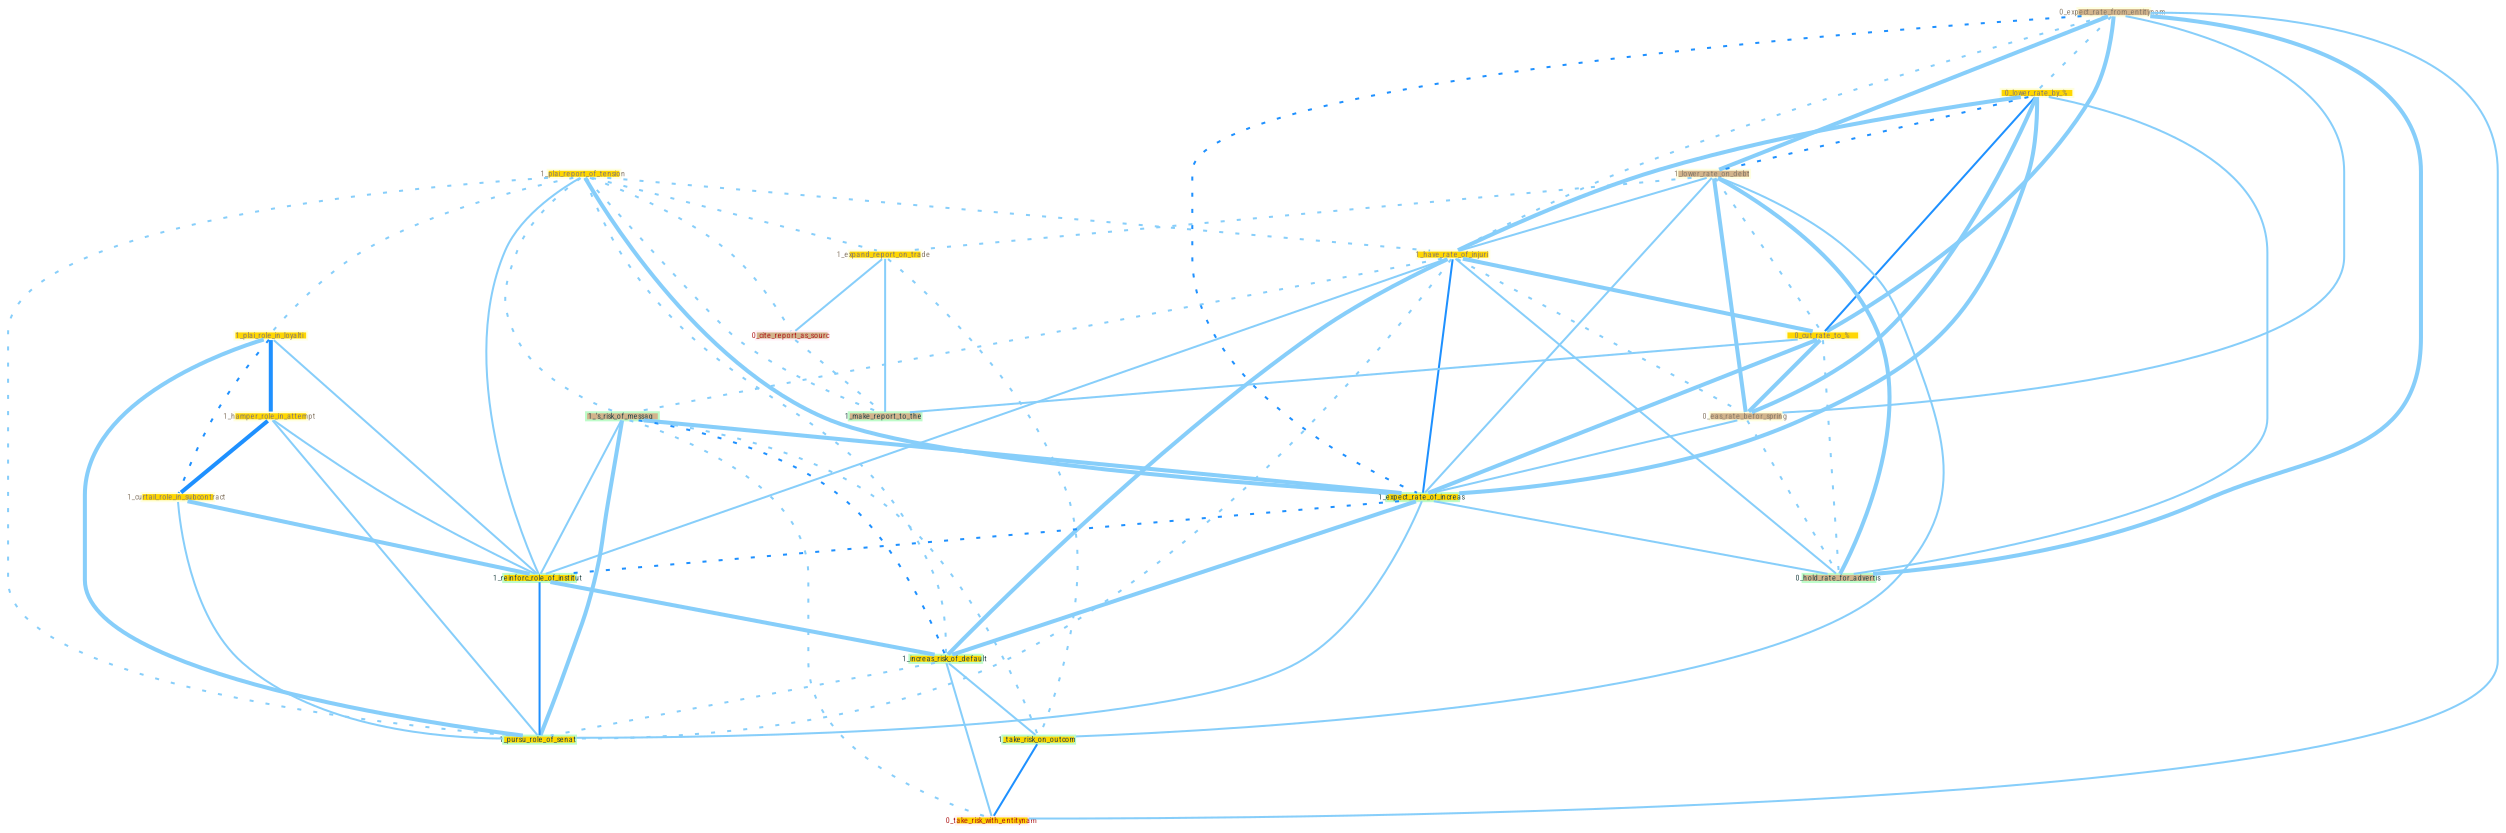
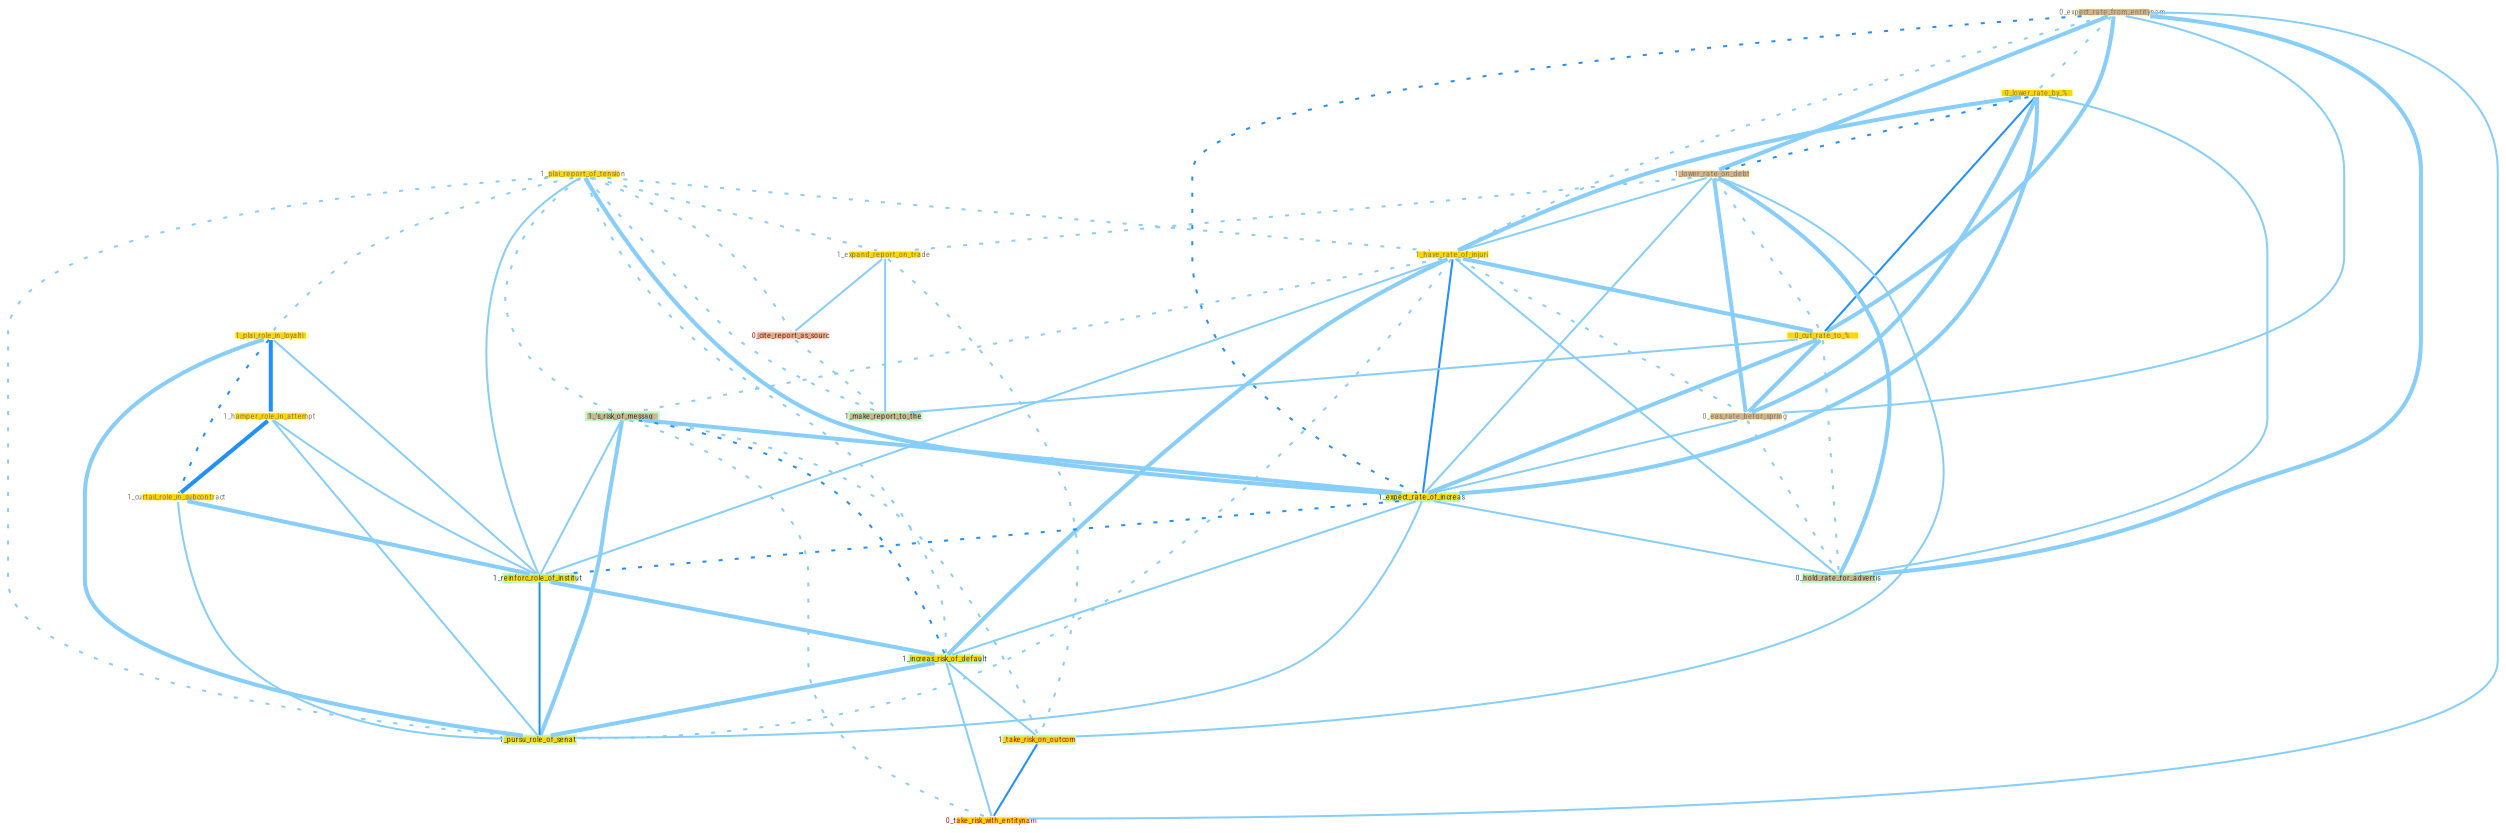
  graph {
    fontname="Roboto Condensed"
    node [color="#ffffe0" fillcolor=gold fixedsize=true fontcolor="#8b7d6b" fontname="Roboto Condensed" fontsize=4 shape=polygon style=filled]
    edge [color="#87cefa" fontname="Roboto Condensed" style=solid w=1]
    "1_plai_report_of_tension " [height=.06 width=.5]
    "0_expect_rate_from_entitynam " [fillcolor=tan height=.06 width=.5]
    "1_plai_role_in_loyalti " [height=.06 width=.5]
    "0_lower_rate_by_% " [height=.06 width=.5]
    "1_hamper_role_in_attempt " [height=.06 width=.5]
    "1_lower_rate_on_debt " [fillcolor=tan height=.06 width=.5]
    "1_have_rate_of_injuri " [height=.06 width=.5]
    "1_expand_report_on_trade " [height=.06 width=.5]
    "0_cut_rate_to_% " [height=.06 width=.5]
    "0_eas_rate_befor_spring " [fillcolor=tan height=.06 width=.5]
    "1_curtail_role_in_subcontract " [height=.06 width=.5]
    "0_cite_report_as_sourc " [color="#fff0f5" fillcolor=tan fontcolor="#b22222" height=.06 width=.5]
    "0_take_risk_with_entitynam " [color="#fff0f5" fontcolor="#b22222" height=.06 width=.5]
    "1_'s_risk_of_messag " [color="#BDFCC9" fillcolor=tan fontcolor="#2f4f4f" height=.06 width=.5]
    "1_expect_rate_of_increas " [color="#BDFCC9" fontcolor="#2f4f4f" height=.06 width=.5]
    "1_reinforc_role_of_institut " [color="#BDFCC9" fontcolor="#2f4f4f" height=.06 width=.5]
    "1_increas_risk_of_default " [color="#BDFCC9" fontcolor="#2f4f4f" height=.06 width=.5]
    "1_pursu_role_of_senat " [color="#BDFCC9" fontcolor="#2f4f4f" height=.06 width=.5]
    "1_make_report_to_the " [color="#BDFCC9" fillcolor=tan fontcolor="#2f4f4f" height=.06 width=.5]
    "0_hold_rate_for_advertis " [color="#BDFCC9" fillcolor=tan fontcolor="#2f4f4f" height=.06 width=.5]
-   "1_take_risk_on_outcom " [color="#BDFCC9" fontcolor="#2f4f4f" height=.06 width=.5]
+   "1_take_risk_on_outcom " [color="#BDFCC9" fontcolor="#b22222" height=.06 width=.5]
    subgraph sub_1 {
      "1_plai_report_of_tension "
      "0_expect_rate_from_entitynam "
      "1_plai_role_in_loyalti "
      "0_lower_rate_by_% "
      "1_hamper_role_in_attempt "
      "1_lower_rate_on_debt "
      "1_have_rate_of_injuri "
      "1_expand_report_on_trade "
      "0_cut_rate_to_% "
      "0_eas_rate_befor_spring "
      "1_curtail_role_in_subcontract "
    }
    subgraph sub_2 {
      "0_cite_report_as_sourc "
      "0_take_risk_with_entitynam "
    }
    "1_plai_report_of_tension " -- "1_plai_role_in_loyalti " [style=dotted]
    "1_plai_report_of_tension " -- "1_have_rate_of_injuri " [style=dotted]
    "1_plai_report_of_tension " -- "1_expand_report_on_trade " [style=dotted]
    "1_plai_report_of_tension " -- "0_cite_report_as_sourc " [style=dotted]
    "1_plai_report_of_tension " -- "1_'s_risk_of_messag " [style=dotted]
    "1_plai_report_of_tension " -- "1_expect_rate_of_increas " [style=bold]
    "1_plai_report_of_tension " -- "1_reinforc_role_of_institut "
    "1_plai_report_of_tension " -- "1_increas_risk_of_default " [style=dotted]
    "1_plai_report_of_tension " -- "1_pursu_role_of_senat " [style=dotted]
    "1_plai_report_of_tension " -- "1_make_report_to_the " [style=dotted]
    "0_expect_rate_from_entitynam " -- "0_lower_rate_by_% " [style=dotted]
    "0_expect_rate_from_entitynam " -- "1_lower_rate_on_debt " [style=bold]
    "0_expect_rate_from_entitynam " -- "1_have_rate_of_injuri " [style=dotted]
    "0_expect_rate_from_entitynam " -- "0_cut_rate_to_% " [style=bold]
    "0_expect_rate_from_entitynam " -- "0_eas_rate_befor_spring "
    "0_expect_rate_from_entitynam " -- "0_take_risk_with_entitynam "
    "0_expect_rate_from_entitynam " -- "1_expect_rate_of_increas " [color="#1e90ff" style=dotted w=2]
    "0_expect_rate_from_entitynam " -- "0_hold_rate_for_advertis " [style=bold]
    "1_plai_role_in_loyalti " -- "1_hamper_role_in_attempt " [color="#1e90ff" style=bold w=2]
    "1_plai_role_in_loyalti " -- "1_curtail_role_in_subcontract " [color="#1e90ff" style=dotted w=2]
    "1_plai_role_in_loyalti " -- "1_reinforc_role_of_institut "
    "1_plai_role_in_loyalti " -- "1_pursu_role_of_senat " [style=bold]
    "0_lower_rate_by_% " -- "1_lower_rate_on_debt " [color="#1e90ff" style=dotted w=2]
    "0_lower_rate_by_% " -- "1_have_rate_of_injuri " [style=bold]
    "0_lower_rate_by_% " -- "0_cut_rate_to_% " [color="#1e90ff" w=2]
    "0_lower_rate_by_% " -- "0_eas_rate_befor_spring " [style=bold]
    "0_lower_rate_by_% " -- "1_expect_rate_of_increas " [style=bold]
    "0_lower_rate_by_% " -- "0_hold_rate_for_advertis "
    "1_hamper_role_in_attempt " -- "1_curtail_role_in_subcontract " [color="#1e90ff" style=bold w=2]
    "1_hamper_role_in_attempt " -- "1_reinforc_role_of_institut "
    "1_hamper_role_in_attempt " -- "1_pursu_role_of_senat "
    "1_lower_rate_on_debt " -- "1_have_rate_of_injuri "
    "1_lower_rate_on_debt " -- "1_expand_report_on_trade " [style=dotted]
    "1_lower_rate_on_debt " -- "0_cut_rate_to_% " [style=dotted]
    "1_lower_rate_on_debt " -- "0_eas_rate_befor_spring " [style=bold]
    "1_lower_rate_on_debt " -- "1_expect_rate_of_increas "
    "1_lower_rate_on_debt " -- "0_hold_rate_for_advertis " [style=bold]
    "1_lower_rate_on_debt " -- "1_take_risk_on_outcom "
    "1_have_rate_of_injuri " -- "0_cut_rate_to_% " [style=bold]
    "1_have_rate_of_injuri " -- "0_eas_rate_befor_spring " [style=dotted]
    "1_have_rate_of_injuri " -- "1_'s_risk_of_messag " [style=dotted]
    "1_have_rate_of_injuri " -- "1_expect_rate_of_increas " [color="#1e90ff" w=2]
    "1_have_rate_of_injuri " -- "1_reinforc_role_of_institut "
    "1_have_rate_of_injuri " -- "1_increas_risk_of_default " [style=bold]
    "1_have_rate_of_injuri " -- "1_pursu_role_of_senat " [style=dotted]
    "1_have_rate_of_injuri " -- "0_hold_rate_for_advertis "
    "1_expand_report_on_trade " -- "0_cite_report_as_sourc "
    "1_expand_report_on_trade " -- "1_make_report_to_the "
    "1_expand_report_on_trade " -- "1_take_risk_on_outcom " [style=dotted]
    "0_cut_rate_to_% " -- "0_eas_rate_befor_spring " [style=bold]
    "0_cut_rate_to_% " -- "1_expect_rate_of_increas " [style=bold]
    "0_cut_rate_to_% " -- "1_make_report_to_the "
    "0_cut_rate_to_% " -- "0_hold_rate_for_advertis " [style=dotted]
    "0_eas_rate_befor_spring " -- "1_expect_rate_of_increas "
    "0_eas_rate_befor_spring " -- "0_hold_rate_for_advertis " [style=dotted]
    "1_curtail_role_in_subcontract " -- "1_reinforc_role_of_institut " [style=bold]
    "1_curtail_role_in_subcontract " -- "1_pursu_role_of_senat "
    "0_cite_report_as_sourc " -- "1_make_report_to_the " [style=dotted]
    "1_'s_risk_of_messag " -- "0_take_risk_with_entitynam " [style=dotted]
    "1_'s_risk_of_messag " -- "1_expect_rate_of_increas " [style=bold]
    "1_'s_risk_of_messag " -- "1_reinforc_role_of_institut "
    "1_'s_risk_of_messag " -- "1_increas_risk_of_default " [color="#1e90ff" style=dotted w=2]
    "1_'s_risk_of_messag " -- "1_pursu_role_of_senat " [style=bold]
    "1_'s_risk_of_messag " -- "1_take_risk_on_outcom " [style=dotted]
    "1_expect_rate_of_increas " -- "1_reinforc_role_of_institut " [color="#1e90ff" style=dotted]
-   "1_expect_rate_of_increas " -- "1_increas_risk_of_default " [style=bold]
+   "1_expect_rate_of_increas " -- "1_increas_risk_of_default "
    "1_expect_rate_of_increas " -- "1_pursu_role_of_senat "
    "1_expect_rate_of_increas " -- "0_hold_rate_for_advertis "
    "1_reinforc_role_of_institut " -- "1_increas_risk_of_default " [style=bold]
    "1_reinforc_role_of_institut " -- "1_pursu_role_of_senat " [color="#1e90ff" w=2]
    "1_increas_risk_of_default " -- "0_take_risk_with_entitynam "
-   "1_increas_risk_of_default " -- "1_pursu_role_of_senat " [style=dotted]
+   "1_increas_risk_of_default " -- "1_pursu_role_of_senat " [style=bold]
    "1_increas_risk_of_default " -- "1_take_risk_on_outcom "
    "1_take_risk_on_outcom " -- "0_take_risk_with_entitynam " [color="#1e90ff" w=2]
  }
